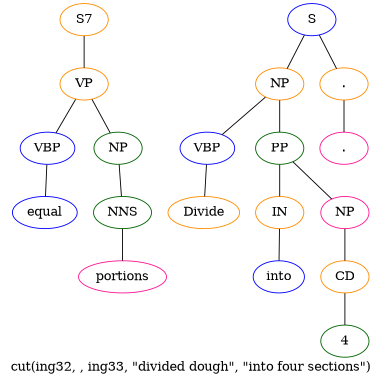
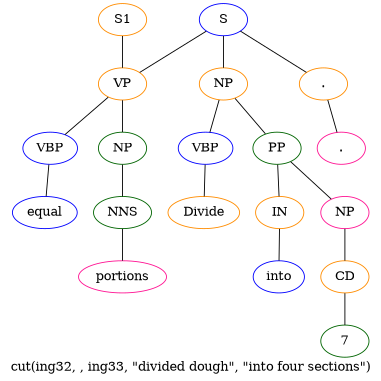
  graph {
    label="cut(ing32, , ing33, \"divided dough\", \"into four sections\")"
    node [color=darkorange]
-   n1 [label=S7]
+   n1 [label=S1]
    n2 [label=VP]
    n3 [color=blue label=S]
    n4 [label=NP]
    n5 [label="."]
    n6 [color=blue label=VBP]
    n7 [color=darkgreen label=PP]
    n8 [color=blue label=VBP]
    n9 [color=darkgreen label=NP]
    n10 [color=deeppink label="."]
    n11 [label=Divide]
    n12 [label=IN]
    n13 [color=deeppink label=NP]
    n14 [color=blue label=into]
    n15 [label=CD]
-   n16 [color=darkgreen label=4]
+   n16 [color=darkgreen label=7]
    n17 [color=blue label=equal]
    n18 [color=darkgreen label=NNS]
    n19 [color=deeppink label=portions]
    n1 -- n2
    n2 -- n8
    n2 -- n9
+   n3 -- n2
    n3 -- n4
    n3 -- n5
    n4 -- n6
    n4 -- n7
    n5 -- n10
    n6 -- n11
    n7 -- n12
    n7 -- n13
    n8 -- n17
    n9 -- n18
    n12 -- n14
    n13 -- n15
    n15 -- n16
    n18 -- n19
  }
